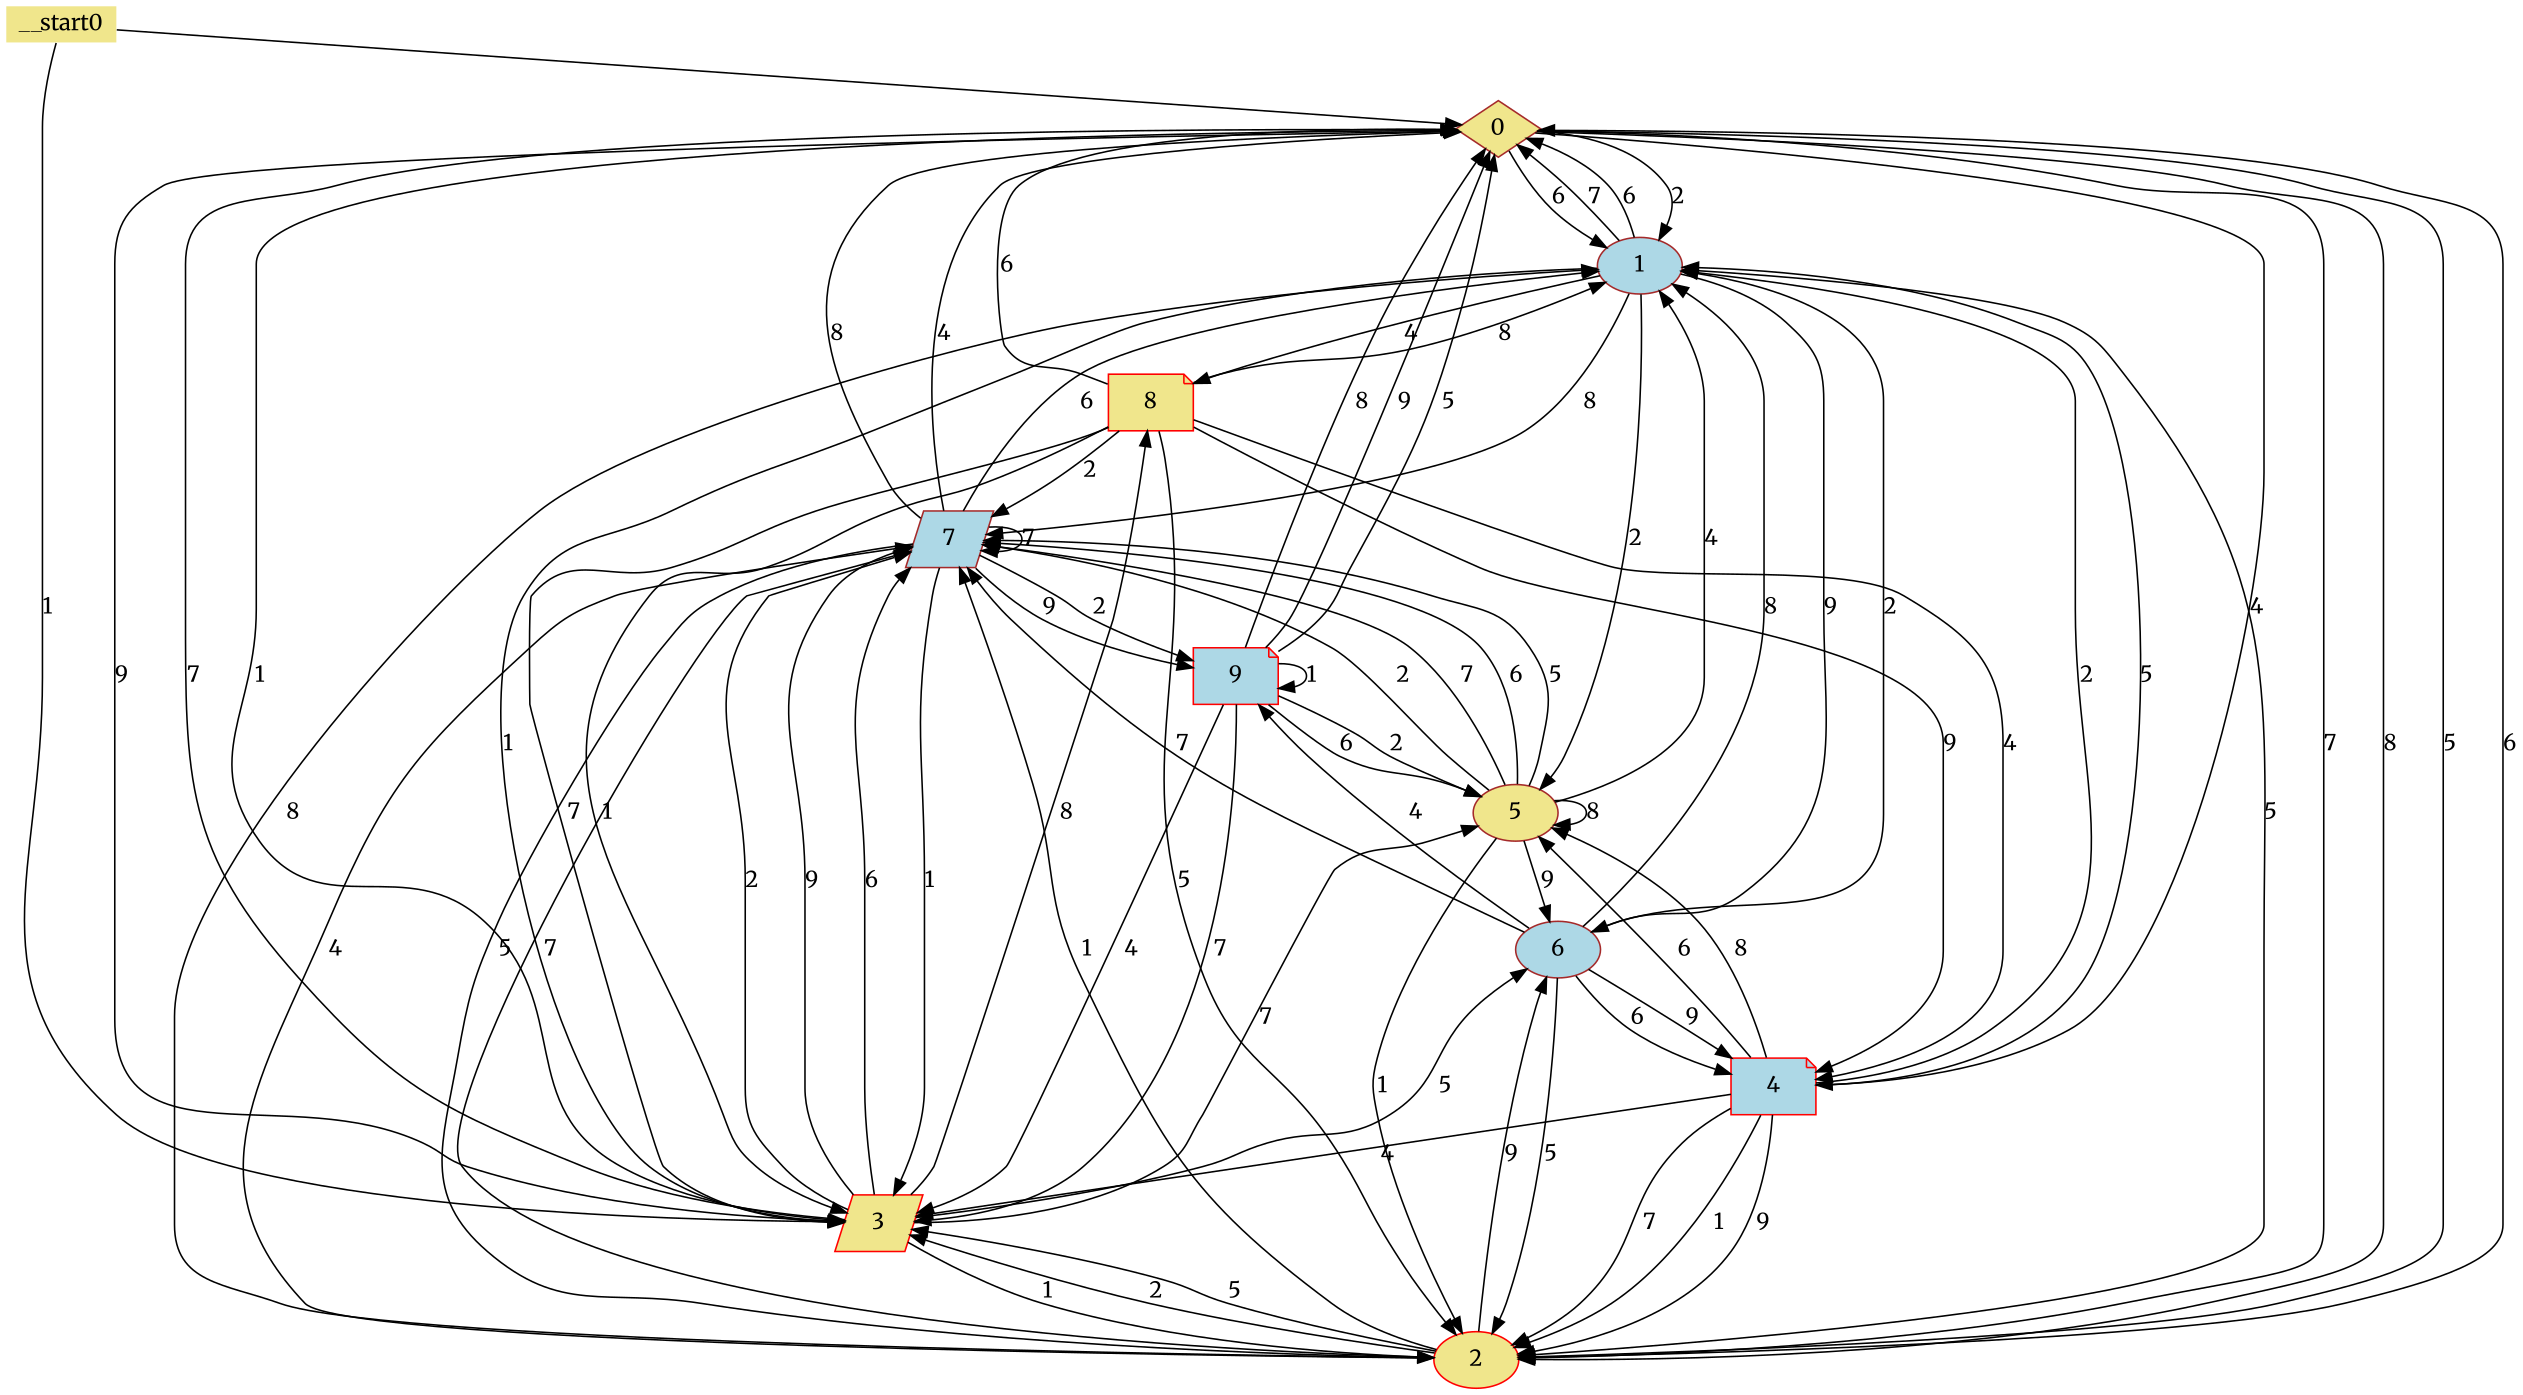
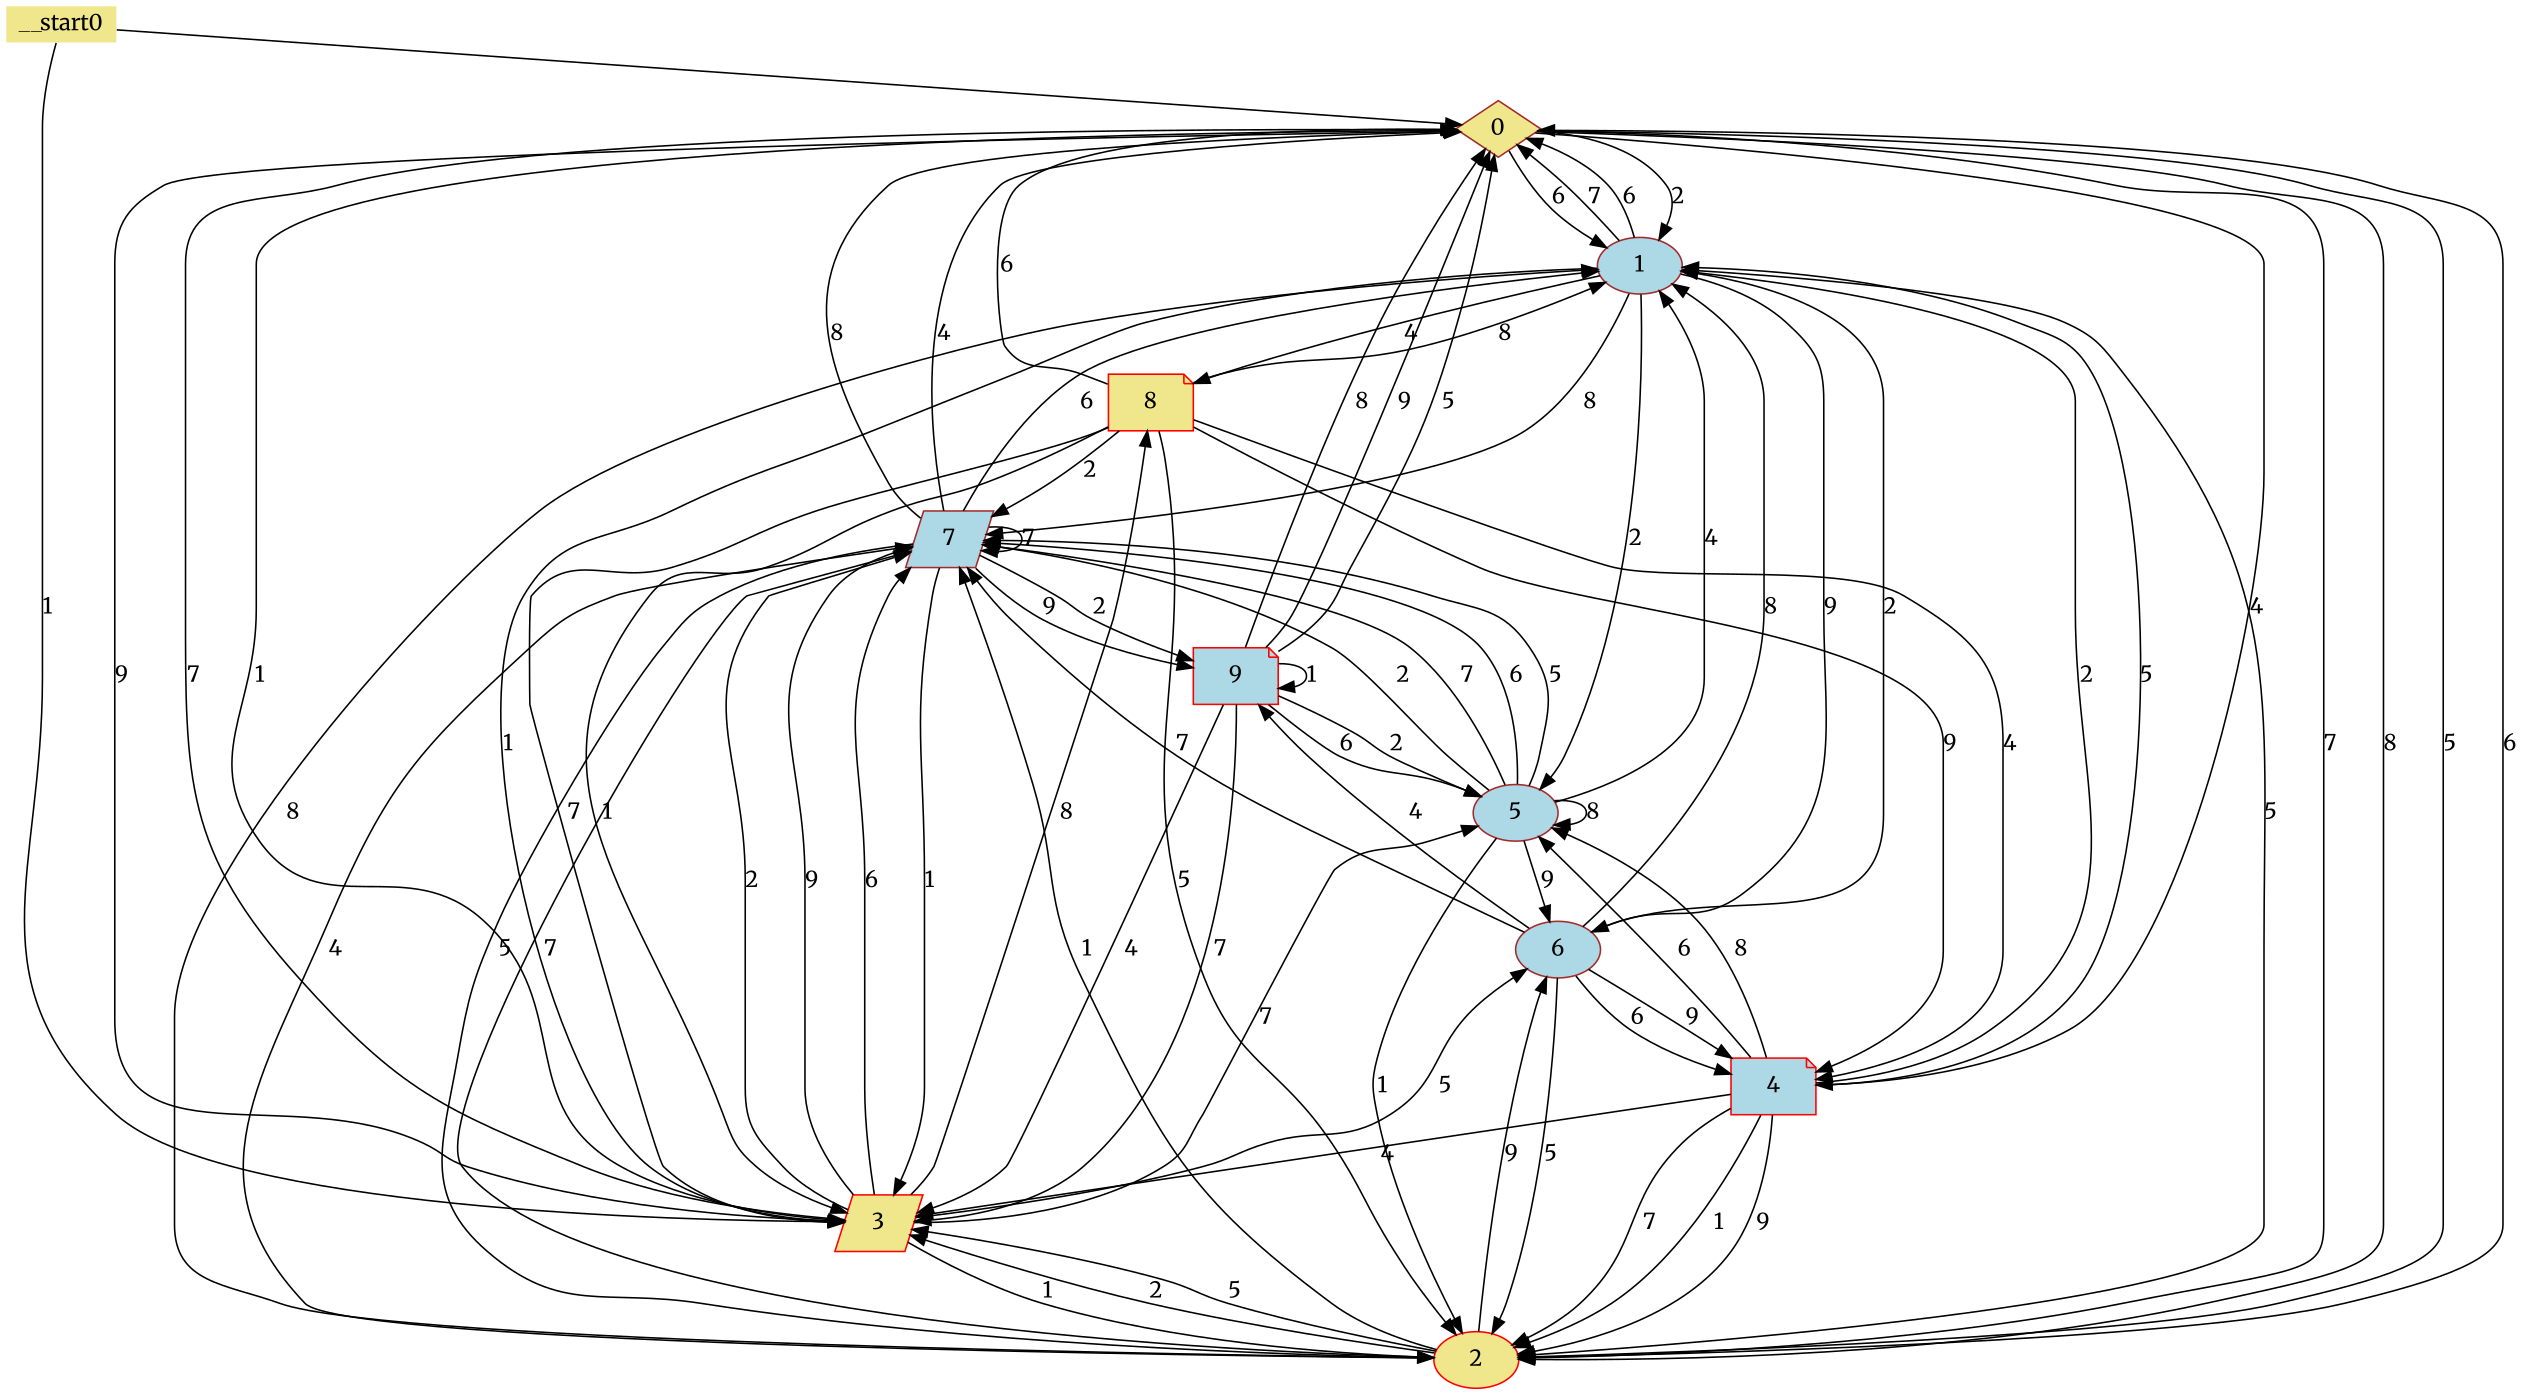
  digraph {
    fontname=Merriweather
    node [color=red fillcolor=khaki fontname=Merriweather shape=ellipse style=filled]
    edge [fontname=Merriweather]
    n1 [color=brown label=0 shape=diamond]
    n2 [color=brown fillcolor=lightblue label=1]
    n3 [label=2]
    n4 [label=3 shape=parallelogram]
    n5 [fillcolor=lightblue label=4 shape=note]
-   n6 [color=brown label=5]
+   n6 [color=brown fillcolor=lightblue label=5]
    n7 [color=brown fillcolor=lightblue label=6]
    n8 [color=brown fillcolor=lightblue label=7 shape=parallelogram]
    n9 [label=8 shape=note]
    n10 [fillcolor=lightblue label=9 shape=note]
    __start0 [height=0 shape=none width=0]
    n1 -> n2 [label=2]
    n1 -> n2 [label=6]
    n1 -> n3 [label=7]
    n1 -> n3 [label=8]
    n1 -> n3 [label=5]
    n1 -> n4 [label=1]
    n1 -> n4 [label=9]
    n1 -> n5 [label=4]
    n2 -> n1 [label=7]
    n2 -> n1 [label=6]
    n2 -> n3 [label=5]
    n2 -> n4 [label=1]
    n2 -> n6 [label=2]
    n2 -> n7 [label=9]
    n2 -> n8 [label=8]
    n2 -> n9 [label=4]
    n3 -> n1 [label=6]
    n3 -> n2 [label=8]
    n3 -> n4 [label=2]
    n3 -> n4 [label=5]
    n3 -> n7 [label=9]
    n3 -> n8 [label=7]
    n3 -> n8 [label=1]
    n3 -> n8 [label=4]
    n4 -> n1 [label=7]
    n4 -> n3 [label=1]
    n4 -> n6 [label=7]
    n4 -> n7 [label=5]
    n4 -> n8 [label=2]
    n4 -> n8 [label=9]
    n4 -> n8 [label=6]
    n4 -> n9 [label=8]
    n5 -> n2 [label=2]
    n5 -> n2 [label=5]
    n5 -> n3 [label=7]
    n5 -> n3 [label=1]
    n5 -> n3 [label=9]
    n5 -> n4 [label=4]
    n5 -> n6 [label=6]
    n5 -> n6 [label=8]
    n6 -> n2 [label=4]
    n6 -> n3 [label=1]
    n6 -> n6 [label=8]
    n6 -> n7 [label=9]
    n6 -> n8 [label=2]
    n6 -> n8 [label=7]
    n6 -> n8 [label=6]
    n6 -> n8 [label=5]
    n7 -> n2 [label=2]
    n7 -> n2 [label=8]
    n7 -> n3 [label=5]
    n7 -> n5 [label=9]
    n7 -> n5 [label=6]
    n7 -> n8 [label=7]
    n7 -> n10 [label=4]
    n8 -> n1 [label=8]
    n8 -> n1 [label=4]
    n8 -> n2 [label=6]
    n8 -> n3 [label=5]
    n8 -> n4 [label=1]
    n8 -> n8 [label=7]
    n8 -> n10 [label=2]
    n8 -> n10 [label=9]
    n9 -> n1 [label=6]
    n9 -> n2 [label=8]
    n9 -> n3 [label=5]
    n9 -> n4 [label=7]
    n9 -> n4 [label=1]
    n9 -> n5 [label=9]
    n9 -> n5 [label=4]
    n9 -> n8 [label=2]
    n10 -> n1 [label=9]
    n10 -> n1 [label=8]
    n10 -> n1 [label=5]
    n10 -> n4 [label=7]
    n10 -> n4 [label=4]
    n10 -> n6 [label=2]
    n10 -> n6 [label=6]
    n10 -> n10 [label=1]
    __start0 -> n1
    __start0 -> n4 [label=1]
  }
